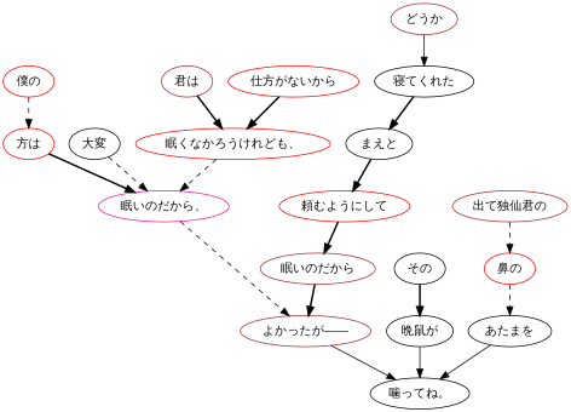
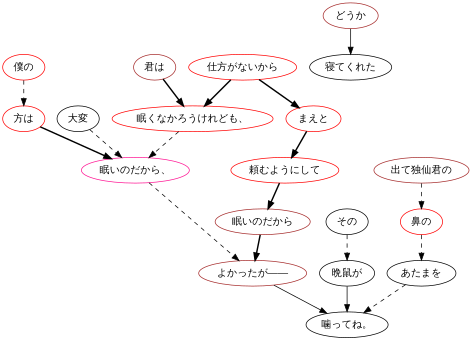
  digraph {
    fontname="Noto Serif"
    node [color=red fontname="Noto Serif"]
    edge [fontname="Noto Serif" style=bold]
    n1 [label="仕方がないから"]
    n2 [label="眠くなかろうけれども、"]
    n3 [color=deeppink label="眠いのだから、"]
    n4 [color=brown label="君は"]
    n5 [color=brown label="よかったが——"]
    n6 [label="僕の"]
    n7 [label="方は"]
    n8 [color=black label="大変"]
    n9 [color=black label="噛ってね。"]
    n10 [color=brown label="どうか"]
    n11 [color=black label="寝てくれた"]
-   n12 [color=black label="まえと"]
+   n12 [label="まえと"]
    n13 [label="頼むようにして"]
    n14 [color=brown label="眠いのだから"]
    n15 [color=black label="その"]
    n16 [color=black label="晩鼠が"]
    n17 [color=brown label="出て独仙君の"]
    n18 [label="鼻の"]
    n19 [color=black label="あたまを"]
    n1 -> n2
    n2 -> n3 [style=dashed]
    n3 -> n5 [style=dashed]
    n4 -> n2
    n5 -> n9 [style=solid]
    n6 -> n7 [style=dashed]
    n7 -> n3
    n8 -> n3 [style=dashed]
    n10 -> n11 [style=solid]
-   n11 -> n12
+   n1 -> n12
    n12 -> n13
    n13 -> n14
    n14 -> n5
-   n15 -> n16
+   n15 -> n16 [style=dashed]
    n16 -> n9 [style=solid]
    n17 -> n18 [style=dashed]
    n18 -> n19 [style=dashed]
-   n19 -> n9 [style=solid]
+   n19 -> n9 [style=dashed]
  }
